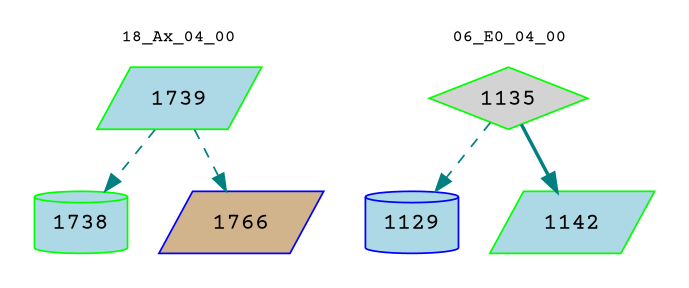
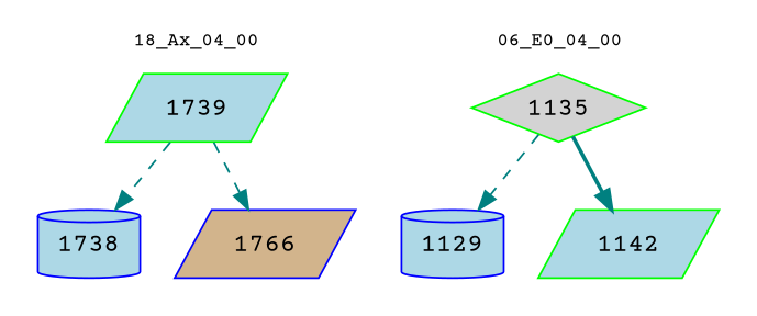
  digraph {
    fontname="Courier Prime"
    node [color=green fillcolor=lightblue fontname="Courier Prime" shape=parallelogram style=filled]
    edge [color=teal fontname="Courier Prime" style=dashed]
    n1 [label=1739]
-   n2 [label=1738 shape=cylinder]
+   n2 [color=blue label=1738 shape=cylinder]
    n3 [color=blue fillcolor=tan label=1766]
    n4 [fillcolor=lightgrey label=1135 shape=diamond]
    n5 [color=blue label=1129 shape=cylinder]
    n6 [label=1142]
    subgraph cluster_1 {
      color=white
      fontsize=10
      label="18_Ax_04_00"
      n1
      n2
      n3
    }
    subgraph cluster_2 {
      color=white
      fontsize=10
      label="06_E0_04_00"
      n4
      n5
      n6
    }
    n1 -> n2
    n1 -> n3
    n4 -> n5
    n4 -> n6 [style=bold]
  }
